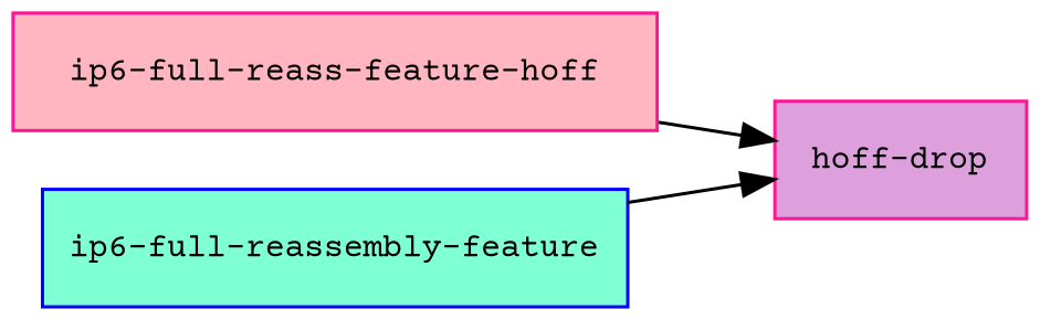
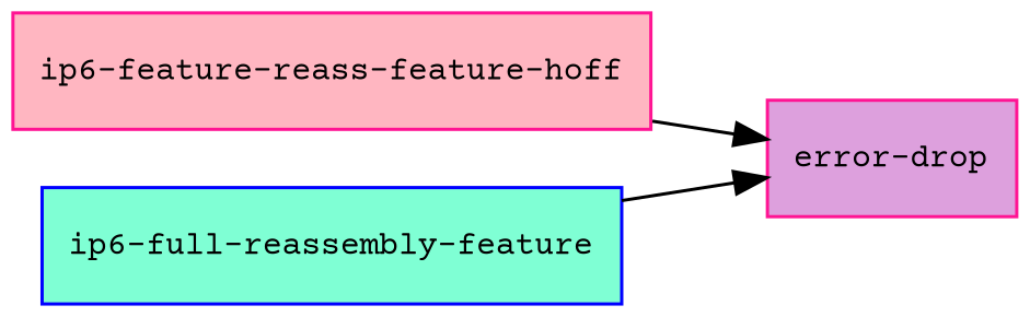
  digraph {
    fontname="Courier Prime"
    rankdir=LR
    node [color=deeppink fontcolor=black fontname="Courier Prime" fontsize=10 shape=box style=filled]
    edge [fontname="Courier Prime" fontsize=8]
-   "ip6-full-reass-feature-hoff" [fillcolor=lightpink]
-   "error-drop" [fillcolor=plum label="hoff-drop"]
+   "ip6-full-reass-feature-hoff" [fillcolor=lightpink label="ip6-feature-reass-feature-hoff"]
+   "error-drop" [fillcolor=plum]
    "ip6-full-reassembly-feature" [color=blue fillcolor=aquamarine]
    "ip6-full-reass-feature-hoff" -> "error-drop"
    "ip6-full-reassembly-feature" -> "error-drop"
  }
